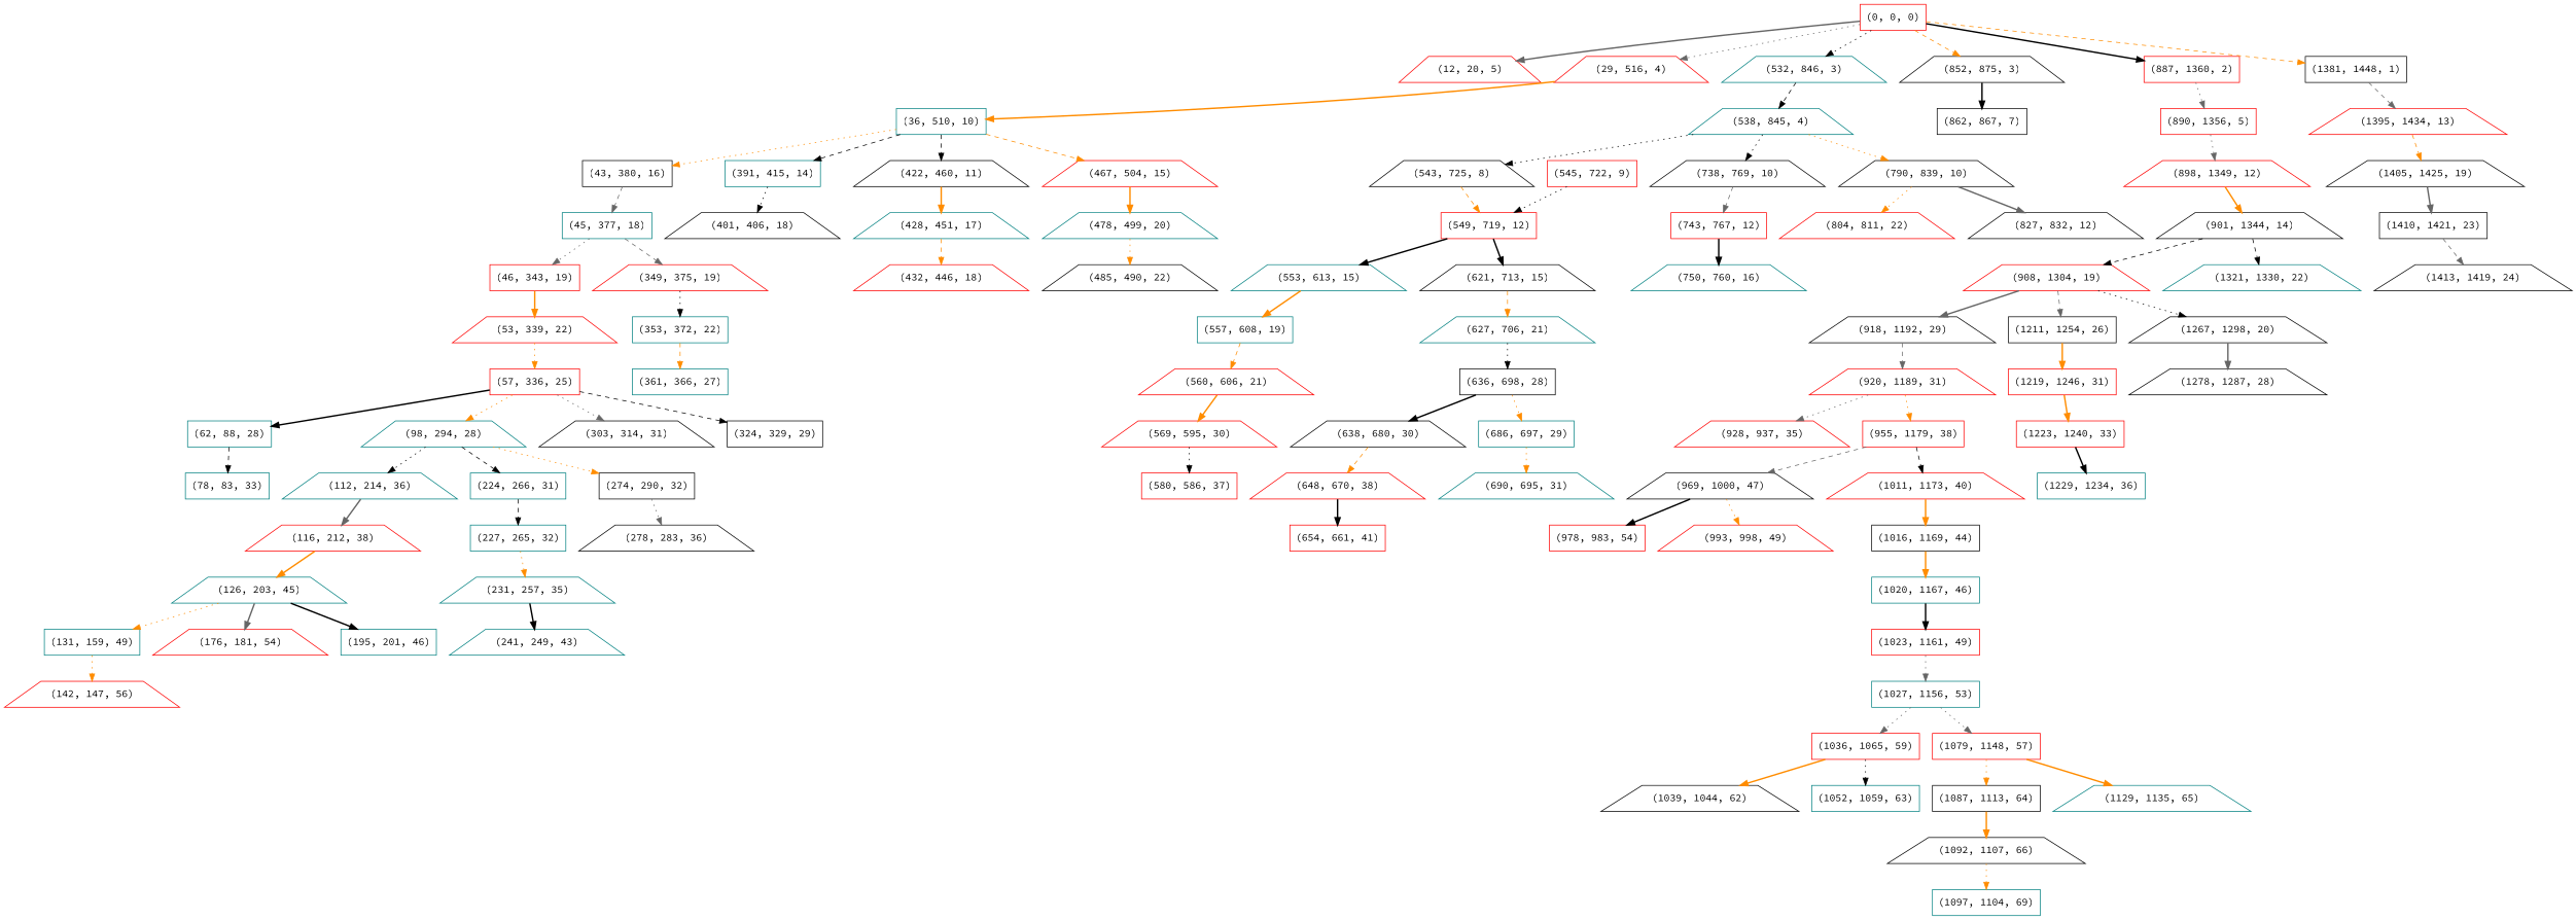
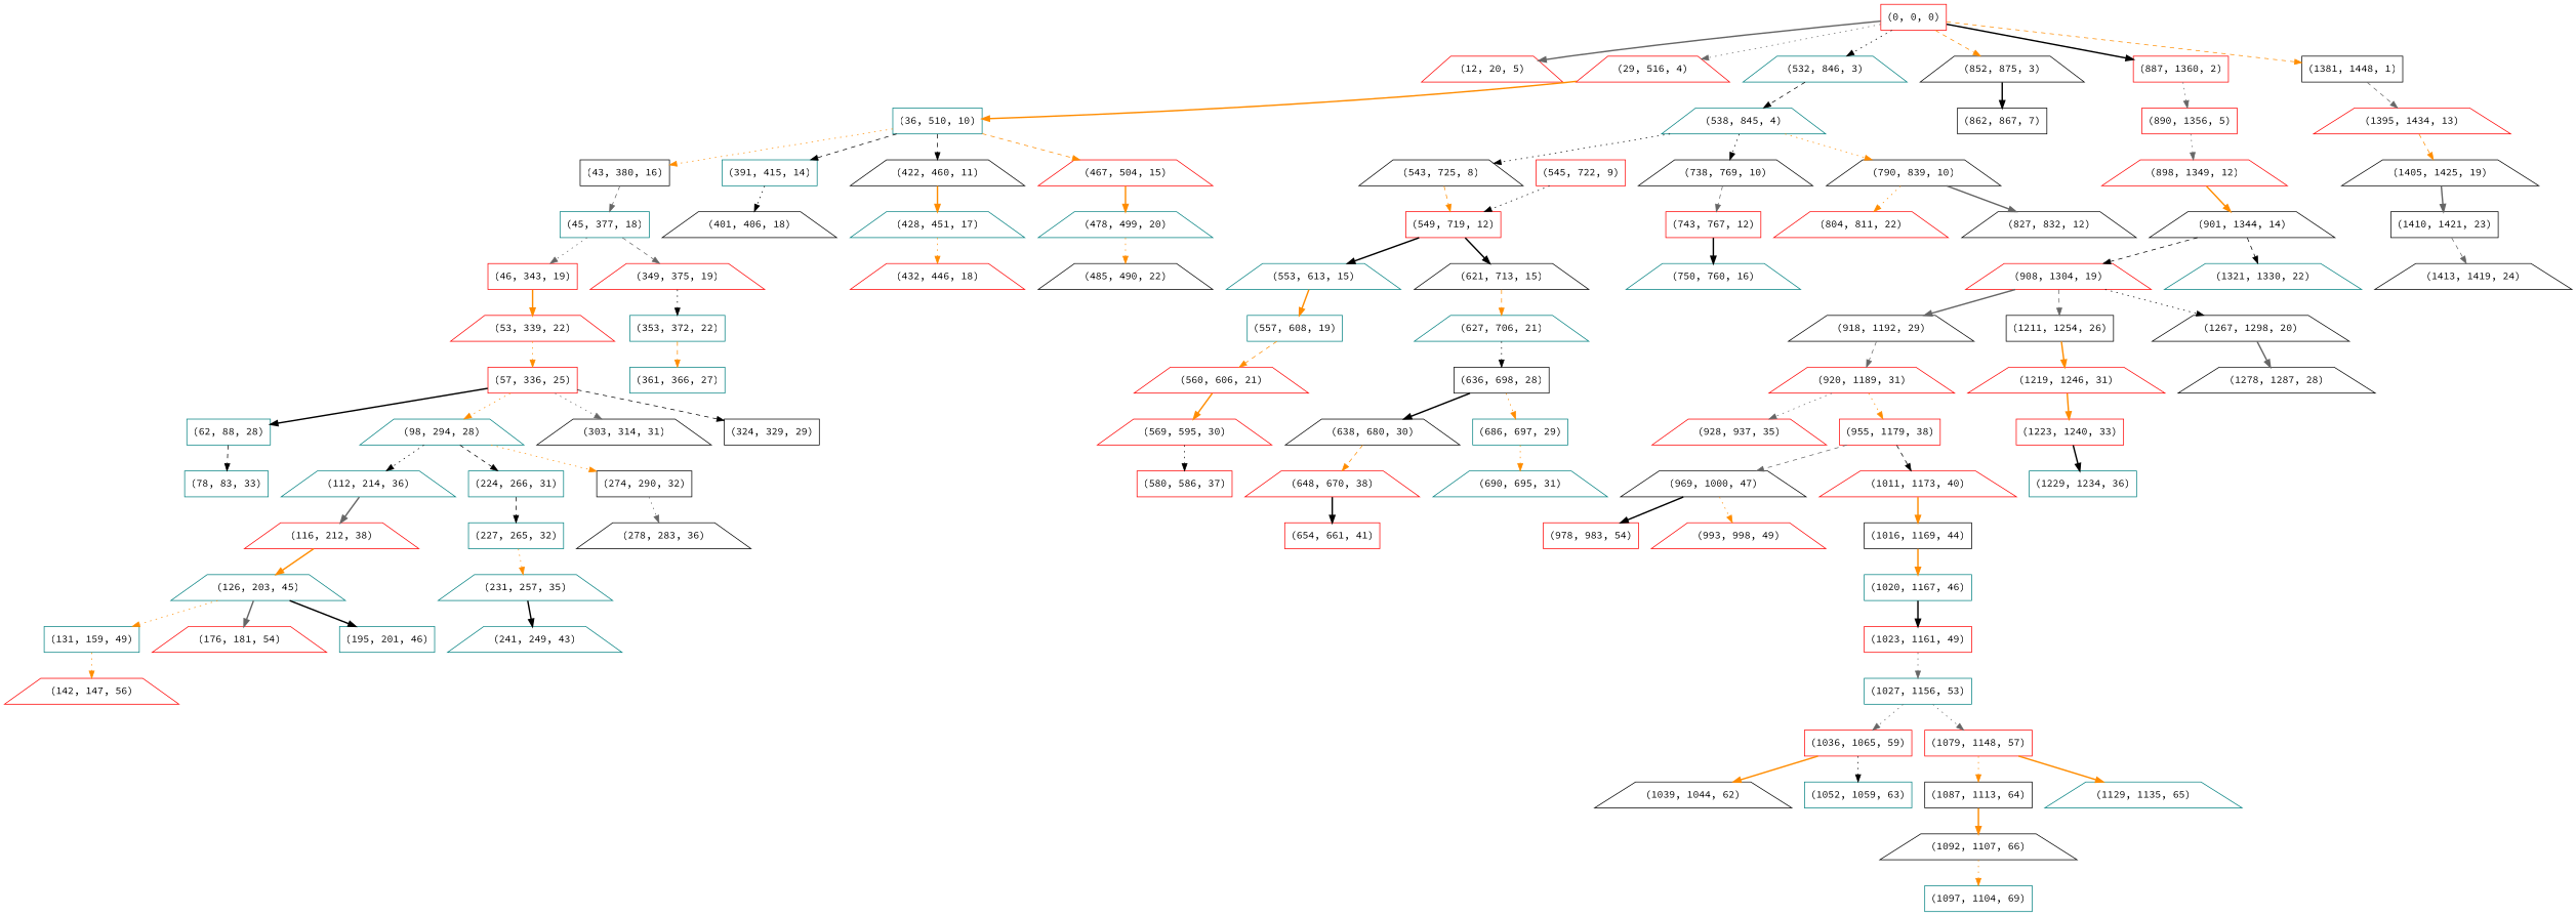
  digraph {
    fontname="Source Code Pro"
    node [color=red fontname="Source Code Pro" shape=trapezium]
    edge [color=darkorange fontname="Source Code Pro" style=dotted]
    "(0, 0, 0)" [shape=box]
    "(12, 20, 5)"
    "(29, 516, 4)"
    "(532, 846, 3)" [color=teal]
    "(852, 875, 3)" [color=black]
    "(887, 1360, 2)" [shape=box]
    "(1381, 1448, 1)" [color=black shape=box]
    "(36, 510, 10)" [color=teal shape=box]
    "(538, 845, 4)" [color=teal]
    "(862, 867, 7)" [color=black shape=box]
    "(890, 1356, 5)" [shape=box]
    "(1395, 1434, 13)"
    "(43, 380, 16)" [color=black shape=box]
    "(391, 415, 14)" [color=teal shape=box]
    "(422, 460, 11)" [color=black]
    "(467, 504, 15)"
    "(45, 377, 18)" [color=teal shape=box]
    "(401, 406, 18)" [color=black]
    "(428, 451, 17)" [color=teal]
    "(478, 499, 20)" [color=teal]
    "(46, 343, 19)" [shape=box]
    "(349, 375, 19)"
    "(53, 339, 22)"
    "(353, 372, 22)" [color=teal shape=box]
    "(57, 336, 25)" [shape=box]
    "(62, 88, 28)" [color=teal shape=box]
    "(98, 294, 28)" [color=teal]
    "(303, 314, 31)" [color=black]
    "(324, 329, 29)" [color=black shape=box]
    "(78, 83, 33)" [color=teal shape=box]
    "(112, 214, 36)" [color=teal]
    "(224, 266, 31)" [color=teal shape=box]
    "(274, 290, 32)" [color=black shape=box]
    "(116, 212, 38)"
    "(227, 265, 32)" [color=teal shape=box]
    "(278, 283, 36)" [color=black]
    "(126, 203, 45)" [color=teal]
    "(131, 159, 49)" [color=teal shape=box]
    "(176, 181, 54)"
    "(195, 201, 46)" [color=teal shape=box]
    "(142, 147, 56)"
    "(231, 257, 35)" [color=teal]
    "(241, 249, 43)" [color=teal]
    "(361, 366, 27)" [color=teal shape=box]
    "(432, 446, 18)"
    "(485, 490, 22)" [color=black]
    "(543, 725, 8)" [color=black]
    "(738, 769, 10)" [color=black]
    "(790, 839, 10)" [color=black]
    "(549, 719, 12)" [shape=box]
    "(743, 767, 12)" [shape=box]
    "(804, 811, 22)"
    "(827, 832, 12)" [color=black]
    "(545, 722, 9)" [shape=box]
    "(553, 613, 15)" [color=teal]
    "(621, 713, 15)" [color=black]
    "(557, 608, 19)" [color=teal shape=box]
    "(627, 706, 21)" [color=teal]
    "(560, 606, 21)"
    "(569, 595, 30)"
    "(580, 586, 37)" [shape=box]
    "(636, 698, 28)" [color=black shape=box]
    "(638, 680, 30)" [color=black]
    "(686, 697, 29)" [color=teal shape=box]
    "(648, 670, 38)"
    "(690, 695, 31)" [color=teal]
    "(654, 661, 41)" [shape=box]
    "(750, 760, 16)" [color=teal]
    "(898, 1349, 12)"
    "(901, 1344, 14)" [color=black]
    "(908, 1304, 19)"
    "(1321, 1330, 22)" [color=teal]
    "(918, 1192, 29)" [color=black]
    "(1211, 1254, 26)" [color=black shape=box]
    "(1267, 1298, 20)" [color=black]
    "(920, 1189, 31)"
-   "(1219, 1246, 31)" [shape=box]
+   "(1219, 1246, 31)"
    "(1278, 1287, 28)" [color=black]
    "(928, 937, 35)"
    "(955, 1179, 38)" [shape=box]
    "(969, 1000, 47)" [color=black]
    "(1011, 1173, 40)"
    "(978, 983, 54)" [shape=box]
    "(993, 998, 49)"
    "(1016, 1169, 44)" [color=black shape=box]
    "(1020, 1167, 46)" [color=teal shape=box]
    "(1023, 1161, 49)" [shape=box]
    "(1027, 1156, 53)" [color=teal shape=box]
    "(1036, 1065, 59)" [shape=box]
    "(1079, 1148, 57)" [shape=box]
    "(1039, 1044, 62)" [color=black]
    "(1052, 1059, 63)" [color=teal shape=box]
    "(1087, 1113, 64)" [color=black shape=box]
    "(1129, 1135, 65)" [color=teal]
    "(1092, 1107, 66)" [color=black]
    "(1097, 1104, 69)" [color=teal shape=box]
    "(1223, 1240, 33)" [shape=box]
    "(1229, 1234, 36)" [color=teal shape=box]
    "(1405, 1425, 19)" [color=black]
    "(1410, 1421, 23)" [color=black shape=box]
    "(1413, 1419, 24)" [color=black]
    "(0, 0, 0)" -> "(12, 20, 5)" [color=gray40 style=bold]
    "(0, 0, 0)" -> "(29, 516, 4)" [color=gray40]
    "(0, 0, 0)" -> "(532, 846, 3)" [color=black]
    "(0, 0, 0)" -> "(852, 875, 3)" [style=dashed]
    "(0, 0, 0)" -> "(887, 1360, 2)" [color=black style=bold]
    "(0, 0, 0)" -> "(1381, 1448, 1)" [style=dashed]
    "(29, 516, 4)" -> "(36, 510, 10)" [style=bold]
    "(532, 846, 3)" -> "(538, 845, 4)" [color=black style=dashed]
    "(852, 875, 3)" -> "(862, 867, 7)" [color=black style=bold]
    "(887, 1360, 2)" -> "(890, 1356, 5)" [color=gray40]
    "(1381, 1448, 1)" -> "(1395, 1434, 13)" [color=gray40 style=dashed]
    "(36, 510, 10)" -> "(43, 380, 16)"
    "(36, 510, 10)" -> "(391, 415, 14)" [color=black style=dashed]
    "(36, 510, 10)" -> "(422, 460, 11)" [color=black style=dashed]
    "(36, 510, 10)" -> "(467, 504, 15)" [style=dashed]
    "(538, 845, 4)" -> "(543, 725, 8)" [color=black]
    "(538, 845, 4)" -> "(738, 769, 10)" [color=black]
    "(538, 845, 4)" -> "(790, 839, 10)"
    "(890, 1356, 5)" -> "(898, 1349, 12)" [color=gray40]
    "(1395, 1434, 13)" -> "(1405, 1425, 19)" [style=dashed]
    "(43, 380, 16)" -> "(45, 377, 18)" [color=gray40 style=dashed]
    "(391, 415, 14)" -> "(401, 406, 18)" [color=black]
    "(422, 460, 11)" -> "(428, 451, 17)" [style=bold]
    "(467, 504, 15)" -> "(478, 499, 20)" [style=bold]
    "(45, 377, 18)" -> "(46, 343, 19)" [color=gray40]
    "(45, 377, 18)" -> "(349, 375, 19)" [color=gray40 style=dashed]
-   "(428, 451, 17)" -> "(432, 446, 18)" [style=dashed]
+   "(428, 451, 17)" -> "(432, 446, 18)"
    "(478, 499, 20)" -> "(485, 490, 22)"
    "(46, 343, 19)" -> "(53, 339, 22)" [style=bold]
    "(349, 375, 19)" -> "(353, 372, 22)" [color=black]
    "(53, 339, 22)" -> "(57, 336, 25)"
    "(353, 372, 22)" -> "(361, 366, 27)" [style=dashed]
    "(57, 336, 25)" -> "(62, 88, 28)" [color=black style=bold]
    "(57, 336, 25)" -> "(98, 294, 28)"
    "(57, 336, 25)" -> "(303, 314, 31)" [color=gray40]
    "(57, 336, 25)" -> "(324, 329, 29)" [color=black style=dashed]
    "(62, 88, 28)" -> "(78, 83, 33)" [color=black style=dashed]
    "(98, 294, 28)" -> "(112, 214, 36)" [color=black]
    "(98, 294, 28)" -> "(224, 266, 31)" [color=black style=dashed]
    "(98, 294, 28)" -> "(274, 290, 32)"
    "(112, 214, 36)" -> "(116, 212, 38)" [color=gray40 style=bold]
    "(224, 266, 31)" -> "(227, 265, 32)" [color=black style=dashed]
    "(274, 290, 32)" -> "(278, 283, 36)" [color=gray40]
    "(116, 212, 38)" -> "(126, 203, 45)" [style=bold]
    "(227, 265, 32)" -> "(231, 257, 35)"
    "(126, 203, 45)" -> "(131, 159, 49)"
    "(126, 203, 45)" -> "(176, 181, 54)" [color=gray40 style=bold]
    "(126, 203, 45)" -> "(195, 201, 46)" [color=black style=bold]
    "(131, 159, 49)" -> "(142, 147, 56)"
    "(231, 257, 35)" -> "(241, 249, 43)" [color=black style=bold]
    "(543, 725, 8)" -> "(549, 719, 12)" [style=dashed]
    "(738, 769, 10)" -> "(743, 767, 12)" [color=gray40 style=dashed]
    "(790, 839, 10)" -> "(804, 811, 22)"
    "(790, 839, 10)" -> "(827, 832, 12)" [color=gray40 style=bold]
    "(549, 719, 12)" -> "(553, 613, 15)" [color=black style=bold]
    "(549, 719, 12)" -> "(621, 713, 15)" [color=black style=bold]
    "(743, 767, 12)" -> "(750, 760, 16)" [color=black style=bold]
    "(545, 722, 9)" -> "(549, 719, 12)" [color=black]
    "(553, 613, 15)" -> "(557, 608, 19)" [style=bold]
    "(621, 713, 15)" -> "(627, 706, 21)" [style=dashed]
    "(557, 608, 19)" -> "(560, 606, 21)" [style=dashed]
    "(627, 706, 21)" -> "(636, 698, 28)" [color=black]
    "(560, 606, 21)" -> "(569, 595, 30)" [style=bold]
    "(569, 595, 30)" -> "(580, 586, 37)" [color=black]
    "(636, 698, 28)" -> "(638, 680, 30)" [color=black style=bold]
    "(636, 698, 28)" -> "(686, 697, 29)"
    "(638, 680, 30)" -> "(648, 670, 38)" [style=dashed]
    "(686, 697, 29)" -> "(690, 695, 31)"
    "(648, 670, 38)" -> "(654, 661, 41)" [color=black style=bold]
    "(898, 1349, 12)" -> "(901, 1344, 14)" [style=bold]
    "(901, 1344, 14)" -> "(908, 1304, 19)" [color=black style=dashed]
    "(901, 1344, 14)" -> "(1321, 1330, 22)" [color=black style=dashed]
    "(908, 1304, 19)" -> "(918, 1192, 29)" [color=gray40 style=bold]
    "(908, 1304, 19)" -> "(1211, 1254, 26)" [color=gray40 style=dashed]
    "(908, 1304, 19)" -> "(1267, 1298, 20)" [color=black]
    "(918, 1192, 29)" -> "(920, 1189, 31)" [color=gray40 style=dashed]
    "(1211, 1254, 26)" -> "(1219, 1246, 31)" [style=bold]
    "(1267, 1298, 20)" -> "(1278, 1287, 28)" [color=gray40 style=bold]
    "(920, 1189, 31)" -> "(928, 937, 35)" [color=gray40]
    "(920, 1189, 31)" -> "(955, 1179, 38)"
    "(1219, 1246, 31)" -> "(1223, 1240, 33)" [style=bold]
    "(955, 1179, 38)" -> "(969, 1000, 47)" [color=gray40 style=dashed]
    "(955, 1179, 38)" -> "(1011, 1173, 40)" [color=black style=dashed]
    "(969, 1000, 47)" -> "(978, 983, 54)" [color=black style=bold]
    "(969, 1000, 47)" -> "(993, 998, 49)"
    "(1011, 1173, 40)" -> "(1016, 1169, 44)" [style=bold]
    "(1016, 1169, 44)" -> "(1020, 1167, 46)" [style=bold]
    "(1020, 1167, 46)" -> "(1023, 1161, 49)" [color=black style=bold]
    "(1023, 1161, 49)" -> "(1027, 1156, 53)" [color=gray40]
    "(1027, 1156, 53)" -> "(1036, 1065, 59)" [color=gray40]
    "(1027, 1156, 53)" -> "(1079, 1148, 57)" [color=gray40]
    "(1036, 1065, 59)" -> "(1039, 1044, 62)" [style=bold]
    "(1036, 1065, 59)" -> "(1052, 1059, 63)" [color=black]
    "(1079, 1148, 57)" -> "(1087, 1113, 64)"
    "(1079, 1148, 57)" -> "(1129, 1135, 65)" [style=bold]
    "(1087, 1113, 64)" -> "(1092, 1107, 66)" [style=bold]
    "(1092, 1107, 66)" -> "(1097, 1104, 69)"
    "(1223, 1240, 33)" -> "(1229, 1234, 36)" [color=black style=bold]
    "(1405, 1425, 19)" -> "(1410, 1421, 23)" [color=gray40 style=bold]
    "(1410, 1421, 23)" -> "(1413, 1419, 24)" [color=gray40 style=dashed]
  }
